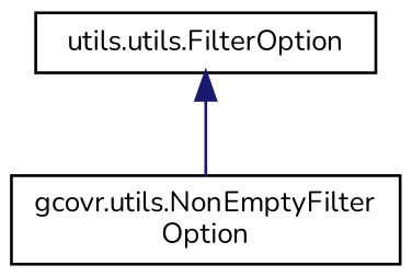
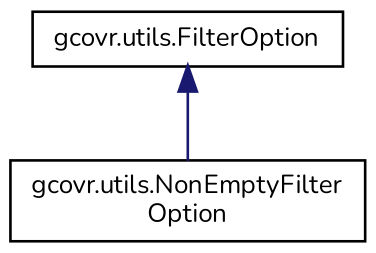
  digraph {
    rankdir=TB
    fontname=Nunito
    node [color=black fillcolor=white fontname=Nunito fontsize=10 shape=record style=filled]
-   n1 [height=0.2 label="utils.utils.FilterOption" width=0.4]
+   n1 [height=0.2 label="gcovr.utils.FilterOption" width=0.4]
    n2 [height=0.2 label="gcovr.utils.NonEmptyFilter\lOption" width=0.4]
    n1 -> n2 [color=midnightblue dir=back fontname=Nunito fontsize=10 labelfontname=Helvetica labelfontsize=10 style=solid]
  }
